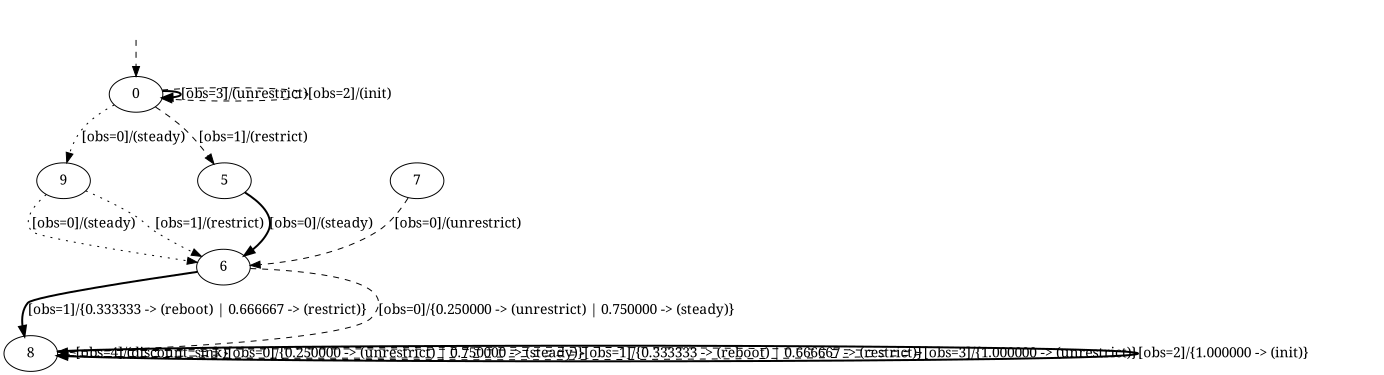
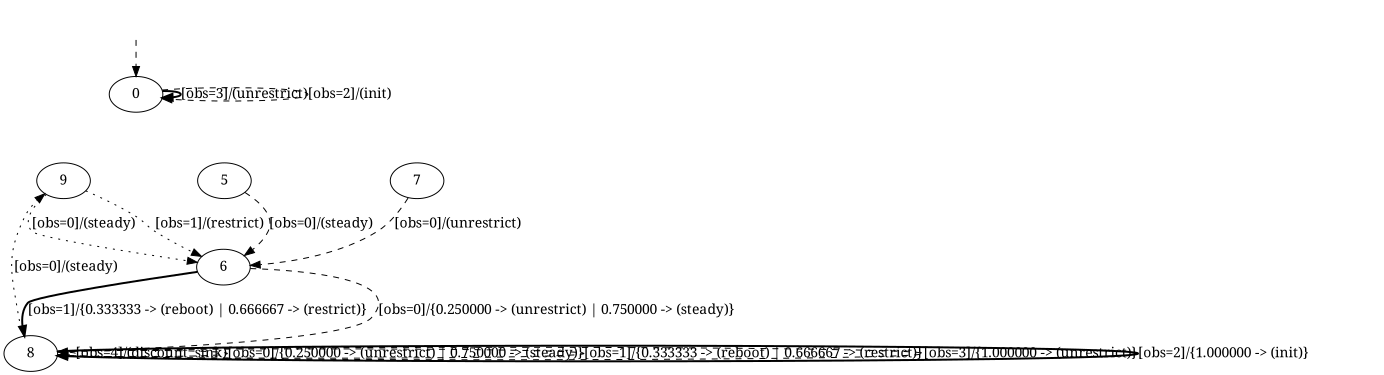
  digraph {
    fontname="Noto Serif"
    node [fontname="Noto Serif"]
    edge [fontname="Noto Serif" style=dashed]
    9
    6
    8
    7
    5
    0
    __init [style=invis width=0]
    9 -> 6 [label="[obs=0]/(steady)" style=dotted]
    9 -> 6 [label="[obs=1]/(restrict)" style=dotted]
    6 -> 8 [label="[obs=0]/{0.250000 -> (unrestrict) | 0.750000 -> (steady)}"]
    6 -> 8 [label="[obs=1]/{0.333333 -> (reboot) | 0.666667 -> (restrict)}" style=bold]
    8 -> 8 [label="[obs=4]/(discount_sink)"]
    8 -> 8 [label="[obs=0]/{0.250000 -> (unrestrict) | 0.750000 -> (steady)}"]
    8 -> 8 [label="[obs=1]/{0.333333 -> (reboot) | 0.666667 -> (restrict)}"]
    8 -> 8 [label="[obs=3]/{1.000000 -> (unrestrict)}"]
    8 -> 8 [label="[obs=2]/{1.000000 -> (init)}" style=bold]
    7 -> 6 [label="[obs=0]/(unrestrict)"]
-   5 -> 6 [label="[obs=0]/(steady)" style=bold]
-   0 -> 9 [label="[obs=0]/(steady)" style=dotted]
-   0 -> 5 [label="[obs=1]/(restrict)"]
+   5 -> 6 [label="[obs=0]/(steady)"]
+   8 -> 9 [label="[obs=0]/(steady)" style=dotted]
    0 -> 0 [label="[obs=3]/(unrestrict)" style=bold]
    0 -> 0 [label="[obs=2]/(init)"]
    __init -> 0
  }
